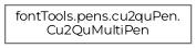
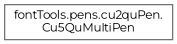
  digraph {
    rankdir=LR
    fontname=Montserrat
-   n1 [color=grey40 fillcolor=white fontname=Montserrat fontsize=10 height=0.2 label="fontTools.pens.cu2quPen.\lCu2QuMultiPen" shape=box style=filled width=0.4]
+   n1 [color=grey40 fillcolor=white fontname=Montserrat fontsize=10 height=0.2 label="fontTools.pens.cu2quPen.\lCu5QuMultiPen" shape=box style=filled width=0.4]
  }
